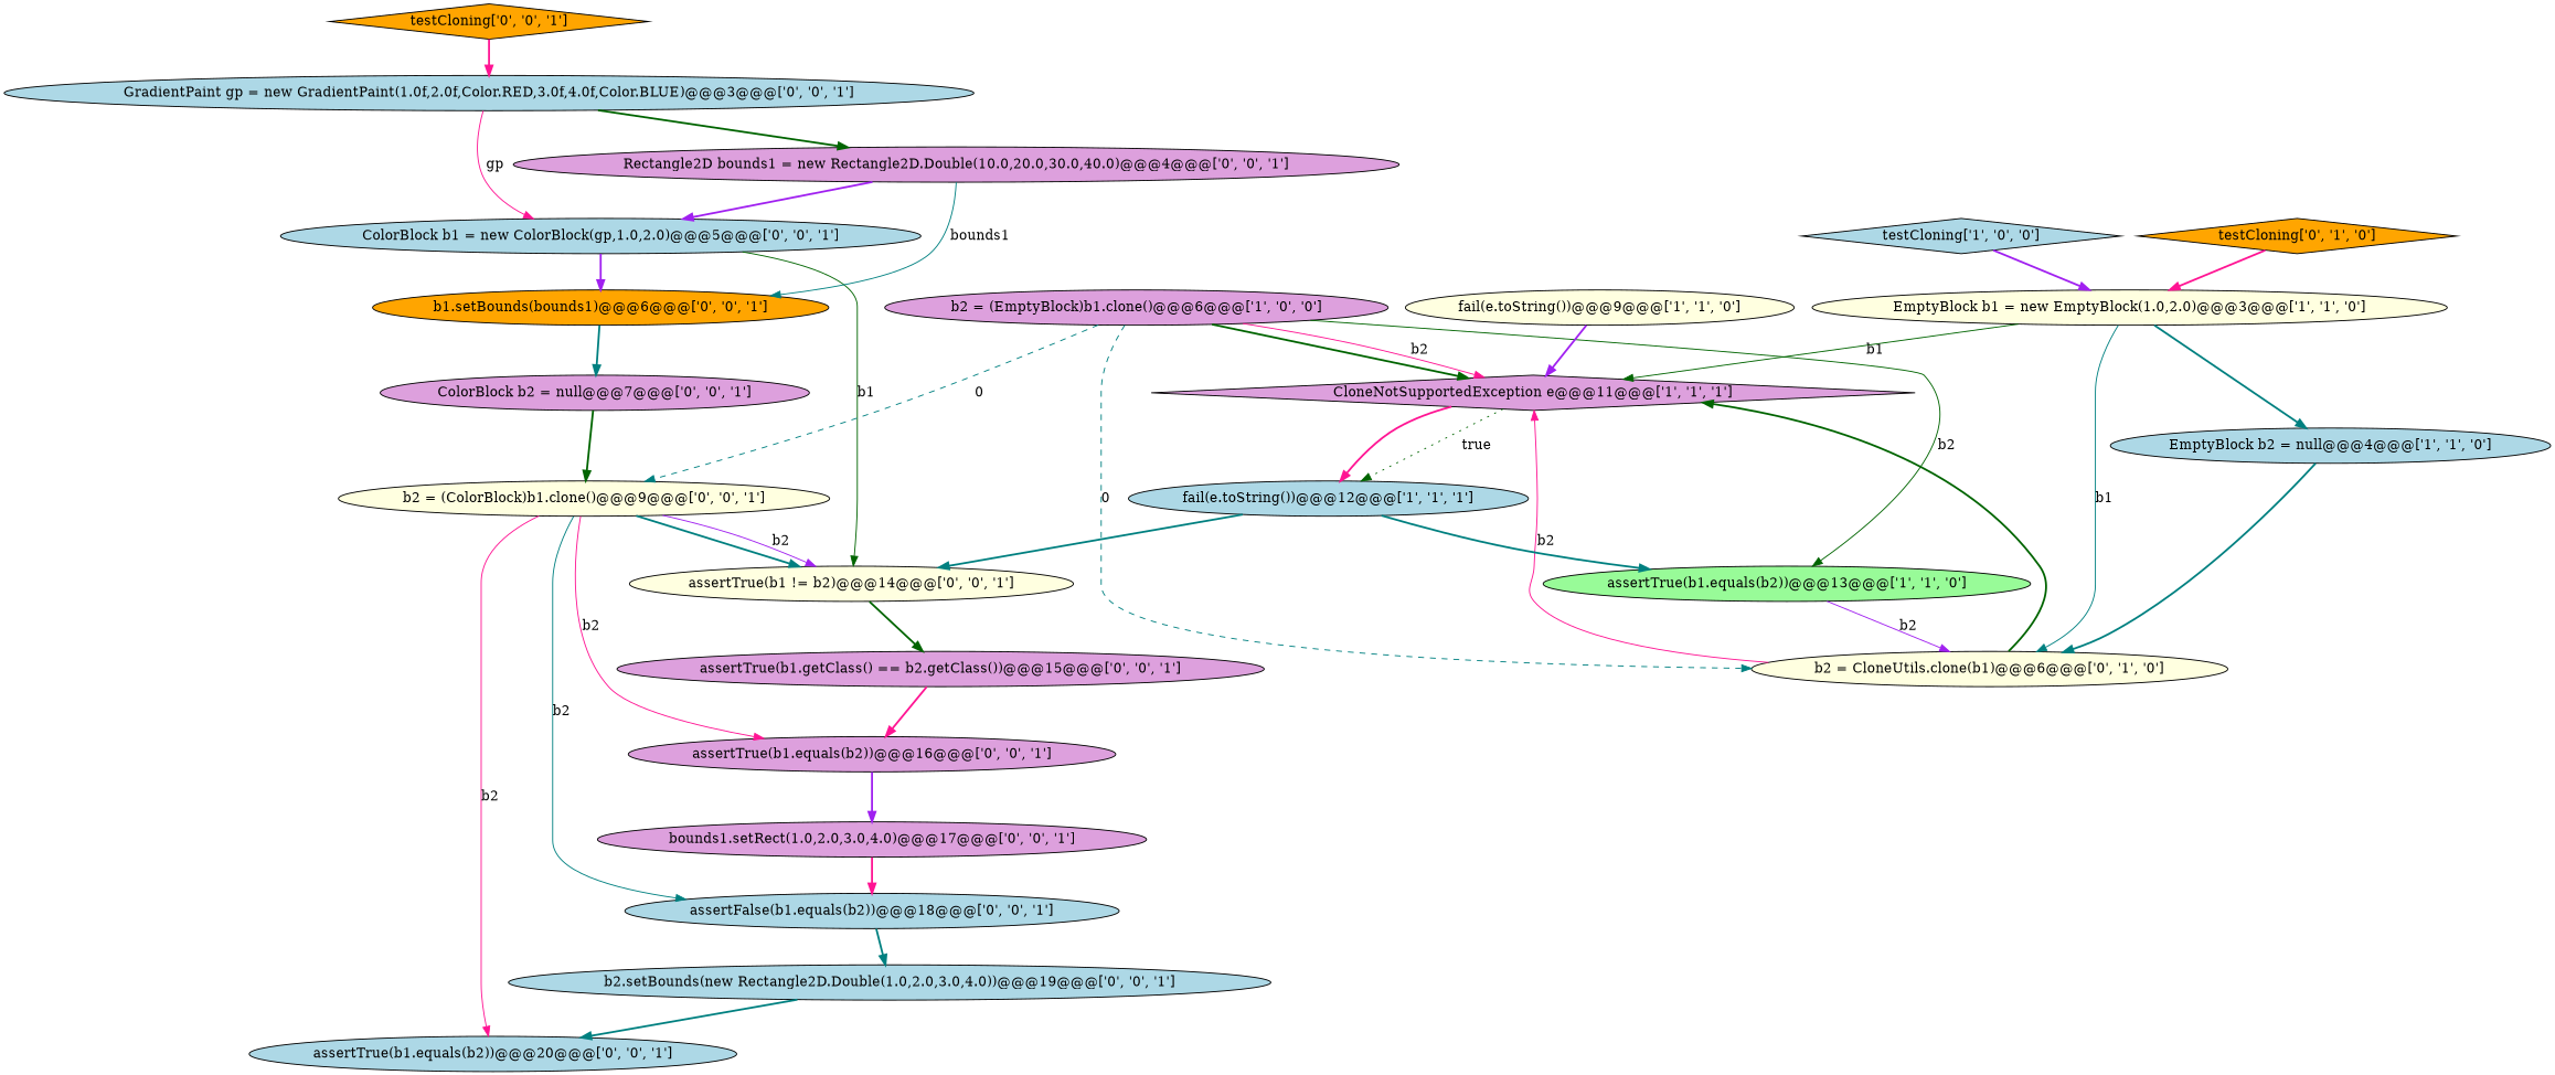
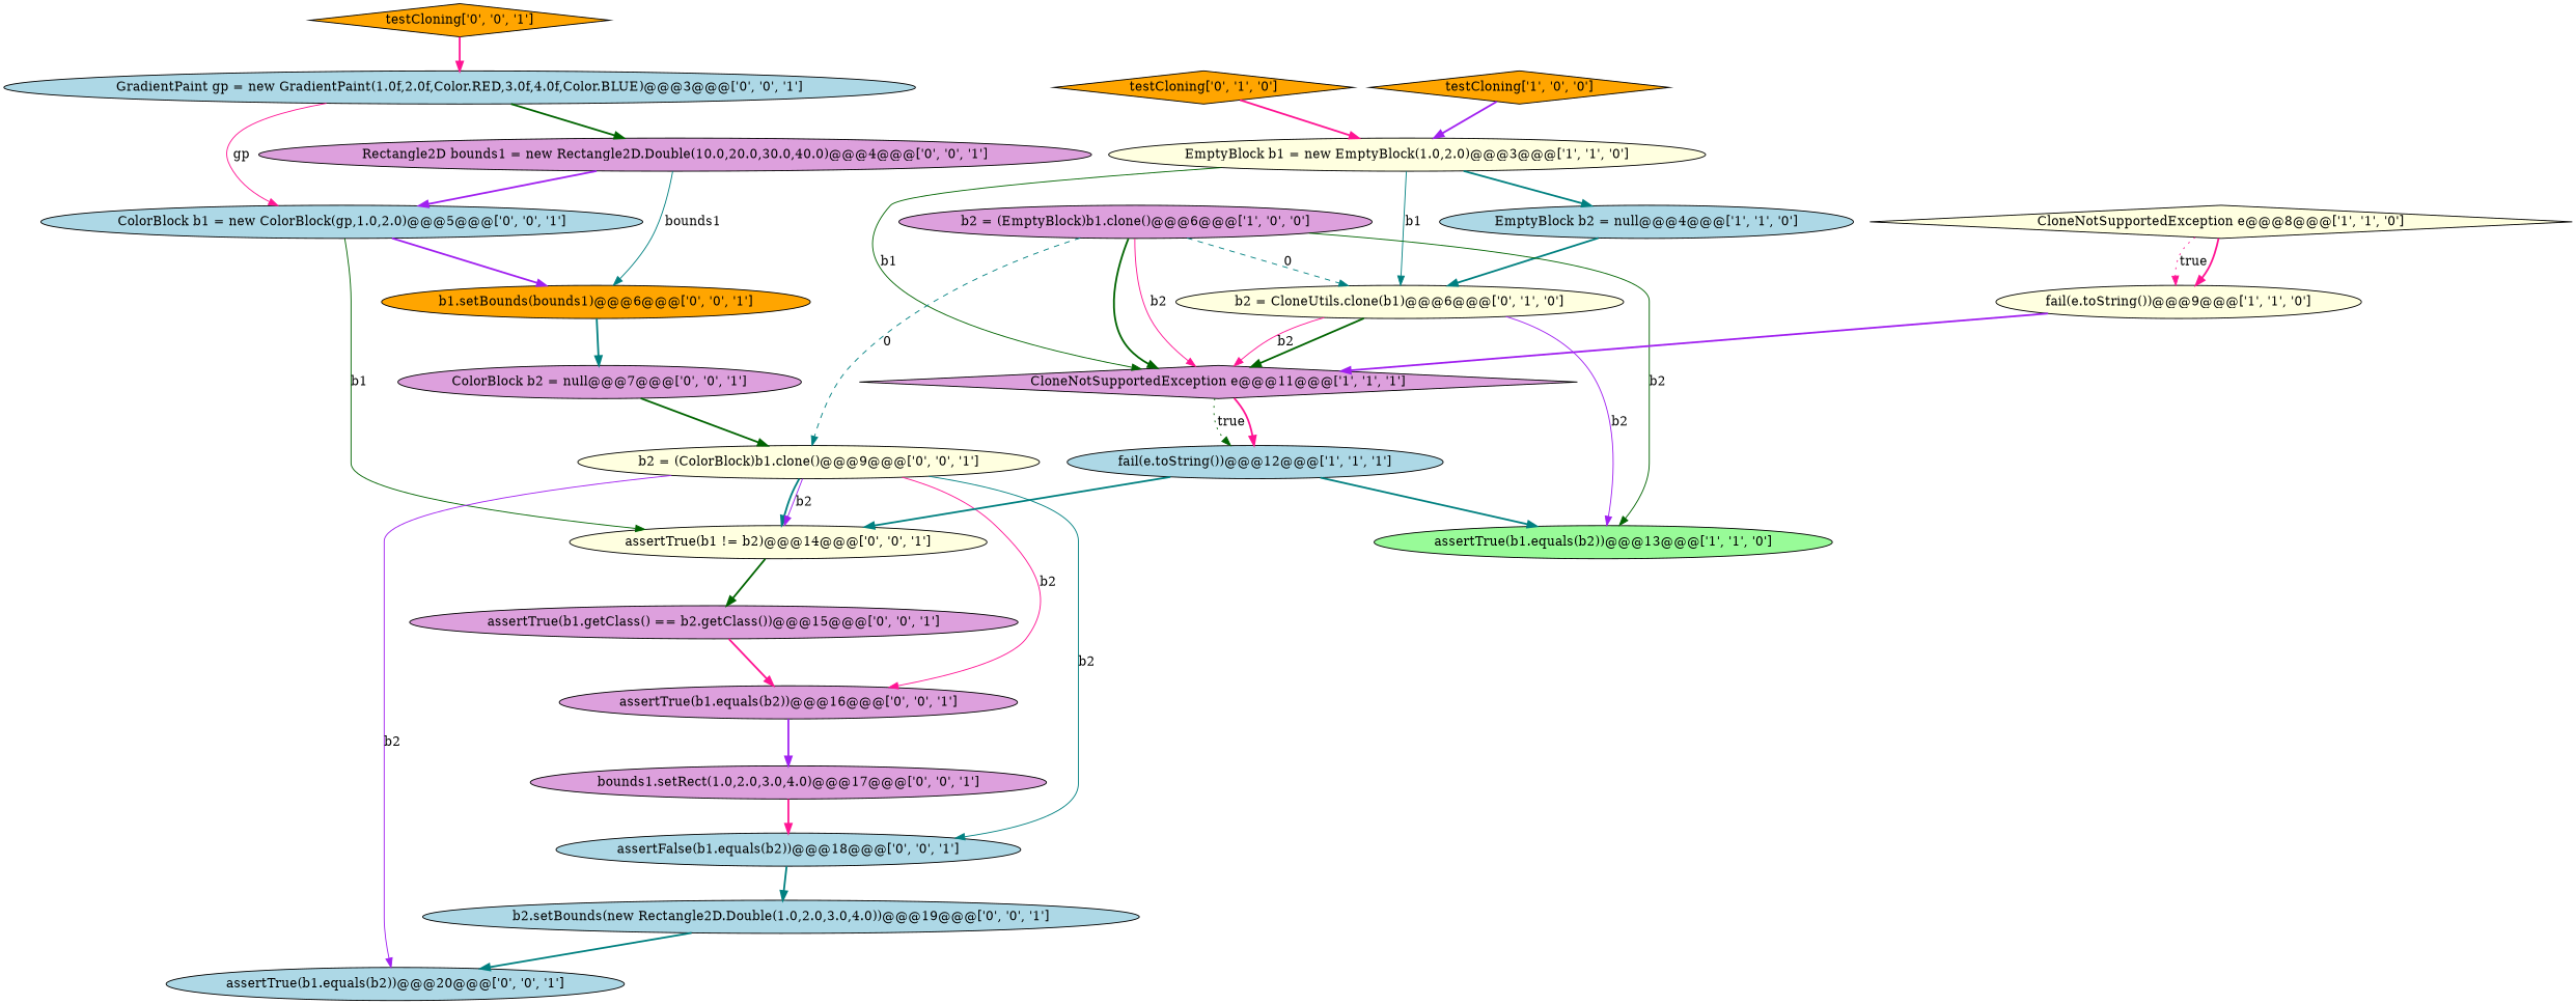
  digraph {
    node [fillcolor=lightblue shape=ellipse style=filled]
    edge [color=teal style=bold]
    n1 [label="ColorBlock b1 = new ColorBlock(gp,1.0,2.0)@@@5@@@['0', '0', '1']"]
    n2 [fillcolor=lightyellow label="assertTrue(b1 != b2)@@@14@@@['0', '0', '1']"]
    n3 [fillcolor=orange label="b1.setBounds(bounds1)@@@6@@@['0', '0', '1']"]
    n4 [fillcolor=plum label="assertTrue(b1.getClass() == b2.getClass())@@@15@@@['0', '0', '1']"]
    n5 [fillcolor=plum label="ColorBlock b2 = null@@@7@@@['0', '0', '1']"]
    n6 [label="assertTrue(b1.equals(b2))@@@20@@@['0', '0', '1']"]
    n7 [fillcolor=orange label="testCloning['0', '1', '0']" shape=diamond]
    n8 [fillcolor=lightyellow label="EmptyBlock b1 = new EmptyBlock(1.0,2.0)@@@3@@@['1', '1', '0']"]
    n9 [fillcolor=plum label="CloneNotSupportedException e@@@11@@@['1', '1', '1']" shape=diamond]
    n10 [fillcolor=lightyellow label="b2 = CloneUtils.clone(b1)@@@6@@@['0', '1', '0']"]
    n11 [label="EmptyBlock b2 = null@@@4@@@['1', '1', '0']"]
    n12 [label="b2.setBounds(new Rectangle2D.Double(1.0,2.0,3.0,4.0))@@@19@@@['0', '0', '1']"]
    n13 [fillcolor=plum label="b2 = (EmptyBlock)b1.clone()@@@6@@@['1', '0', '0']"]
    n14 [fillcolor=lightyellow label="b2 = (ColorBlock)b1.clone()@@@9@@@['0', '0', '1']"]
    n15 [fillcolor=palegreen label="assertTrue(b1.equals(b2))@@@13@@@['1', '1', '0']"]
    n16 [fillcolor=plum label="assertTrue(b1.equals(b2))@@@16@@@['0', '0', '1']"]
    n17 [label="assertFalse(b1.equals(b2))@@@18@@@['0', '0', '1']"]
    n18 [label="fail(e.toString())@@@12@@@['1', '1', '1']"]
    n19 [fillcolor=plum label="bounds1.setRect(1.0,2.0,3.0,4.0)@@@17@@@['0', '0', '1']"]
    n20 [label="GradientPaint gp = new GradientPaint(1.0f,2.0f,Color.RED,3.0f,4.0f,Color.BLUE)@@@3@@@['0', '0', '1']"]
    n21 [fillcolor=plum label="Rectangle2D bounds1 = new Rectangle2D.Double(10.0,20.0,30.0,40.0)@@@4@@@['0', '0', '1']"]
    n22 [fillcolor=orange label="testCloning['0', '0', '1']" shape=diamond]
+   n23 [fillcolor=lightyellow label="CloneNotSupportedException e@@@8@@@['1', '1', '0']" shape=diamond]
    n24 [fillcolor=lightyellow label="fail(e.toString())@@@9@@@['1', '1', '0']"]
-   n25 [label="testCloning['1', '0', '0']" shape=diamond]
+   n25 [fillcolor=orange label="testCloning['1', '0', '0']" shape=diamond]
    n1 -> n2 [color=darkgreen label=b1 style=solid]
    n1 -> n3 [color=purple]
    n2 -> n4 [color=darkgreen]
    n3 -> n5
    n4 -> n16 [color=deeppink]
    n5 -> n14 [color=darkgreen]
    n7 -> n8 [color=deeppink]
    n8 -> n9 [color=darkgreen label=b1 style=solid]
    n8 -> n10 [label=b1 style=solid]
    n8 -> n11
    n9 -> n18 [color=darkgreen label=true style=dotted]
    n9 -> n18 [color=deeppink]
    n10 -> n9 [color=darkgreen]
    n10 -> n9 [color=deeppink label=b2 style=solid]
-   n15 -> n10 [color=purple label=b2 style=solid]
+   n10 -> n15 [color=purple label=b2 style=solid]
    n11 -> n10
    n12 -> n6
    n13 -> n9 [color=darkgreen]
    n13 -> n9 [color=deeppink label=b2 style=solid]
    n13 -> n10 [label=0 style=dashed]
    n13 -> n14 [label=0 style=dashed]
    n13 -> n15 [color=darkgreen label=b2 style=solid]
    n14 -> n2
    n14 -> n2 [color=purple label=b2 style=solid]
-   n14 -> n6 [color=deeppink label=b2 style=solid]
+   n14 -> n6 [color=purple label=b2 style=solid]
    n14 -> n16 [color=deeppink label=b2 style=solid]
    n14 -> n17 [label=b2 style=solid]
    n16 -> n19 [color=purple]
    n17 -> n12
    n18 -> n2
    n18 -> n15
    n19 -> n17 [color=deeppink]
    n20 -> n1 [color=deeppink label=gp style=solid]
    n20 -> n21 [color=darkgreen]
    n21 -> n1 [color=purple]
    n21 -> n3 [label=bounds1 style=solid]
    n22 -> n20 [color=deeppink]
+   n23 -> n24 [color=deeppink label=true style=dotted]
+   n23 -> n24 [color=deeppink]
    n24 -> n9 [color=purple]
    n25 -> n8 [color=purple]
  }
